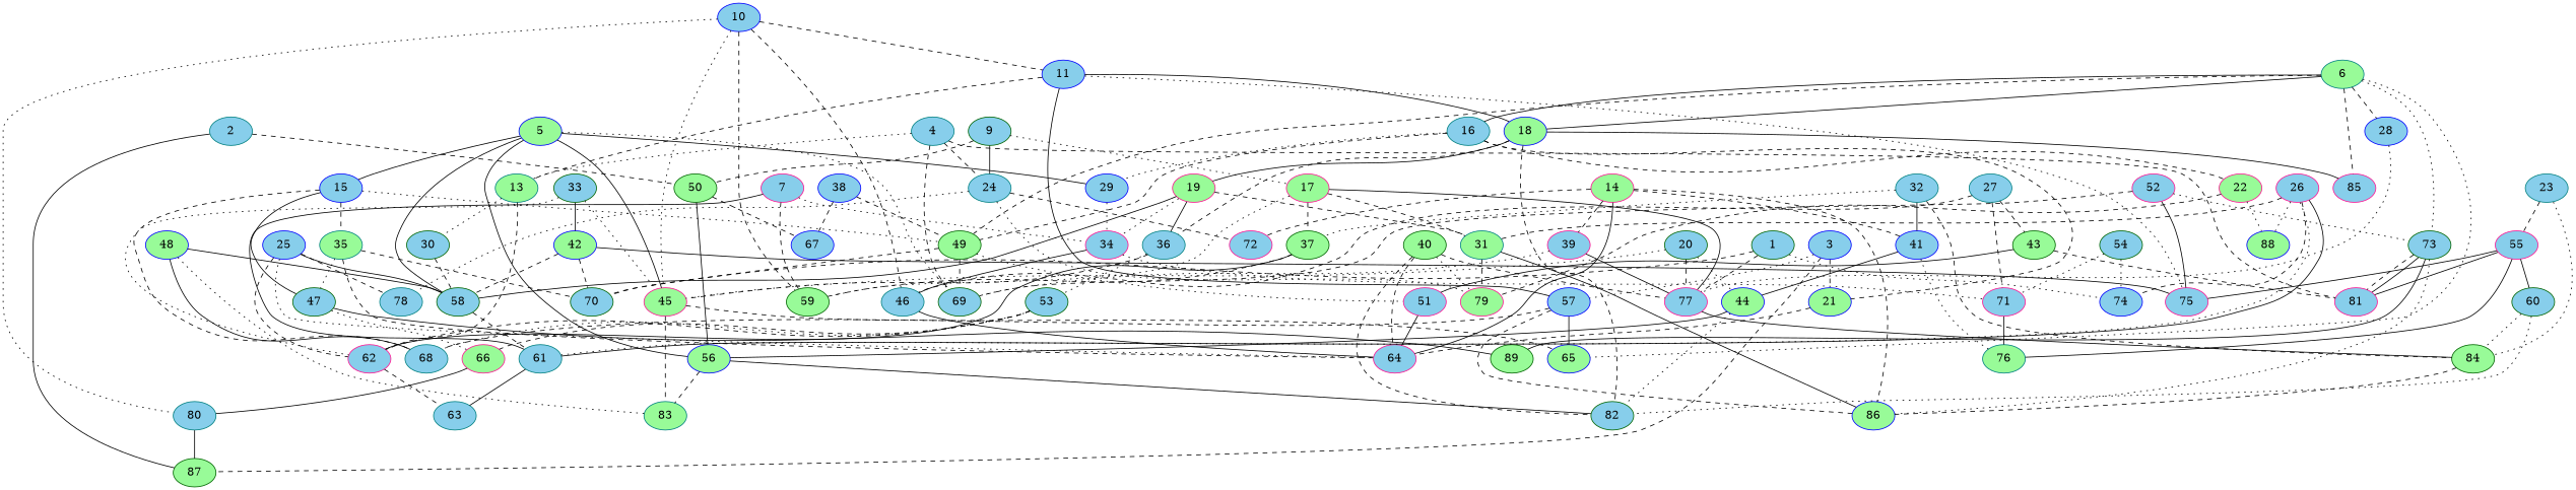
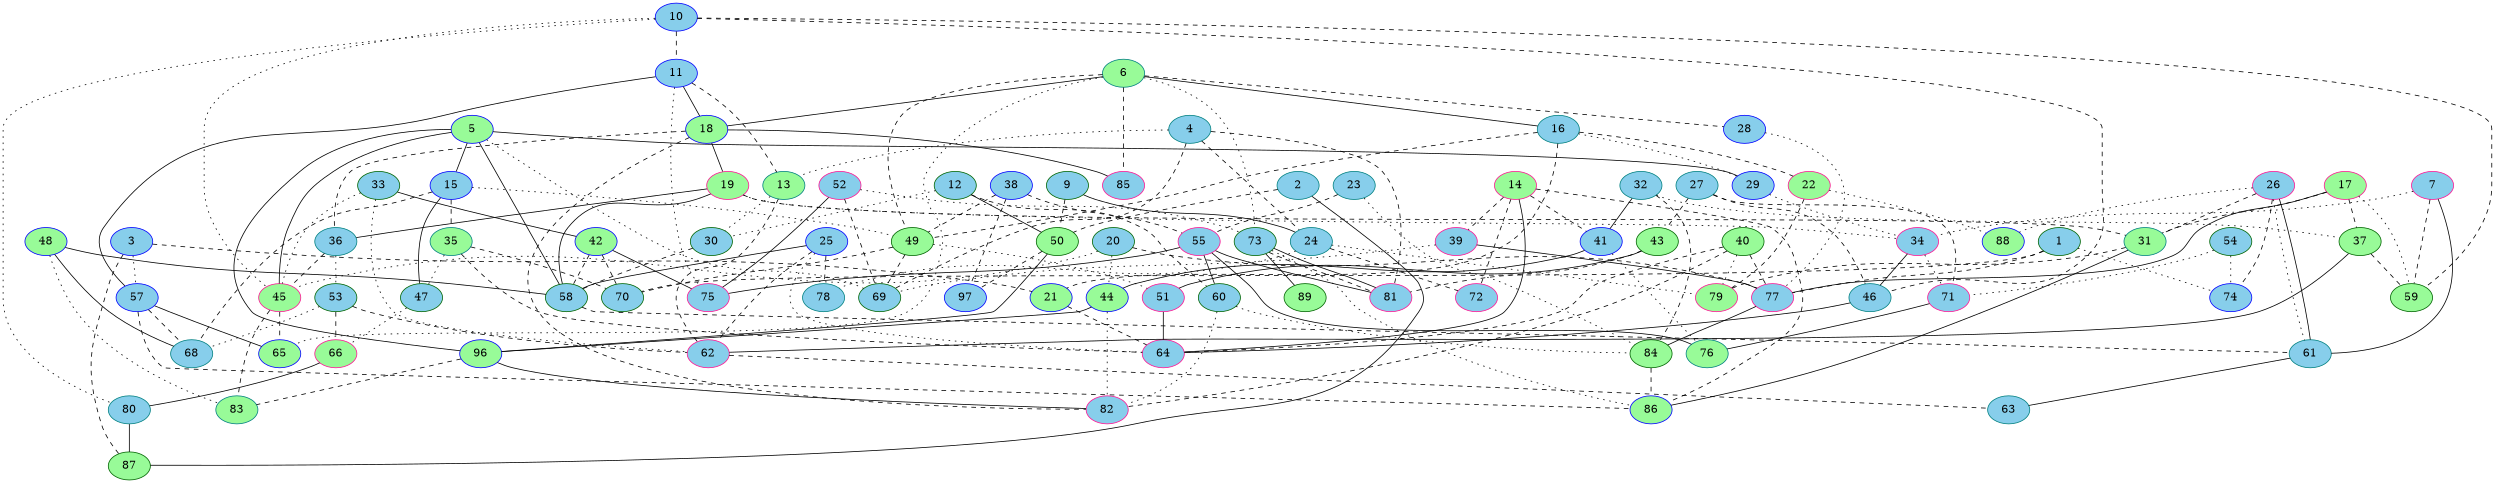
  graph {
    node [color=darkgreen fillcolor=skyblue style=filled]
    edge [style=dashed]
    1
    70
    74 [color=blue]
    77 [color=deeppink]
    84 [fillcolor=palegreen]
    2 [color=teal]
    50 [fillcolor=palegreen]
    87 [fillcolor=palegreen]
-   56 [color=blue fillcolor=palegreen]
-   67 [color=blue]
+   56 [color=blue fillcolor=palegreen label=96]
+   67 [color=blue label=97]
    3 [color=blue]
    21 [color=blue fillcolor=palegreen]
    57 [color=blue]
    64 [color=deeppink]
    65 [color=blue fillcolor=palegreen]
    86 [color=blue fillcolor=palegreen]
    68 [color=teal]
    4 [color=teal]
    13 [color=teal fillcolor=palegreen]
    24 [color=teal]
    69
    81 [color=deeppink]
    30
    62 [color=deeppink]
    72 [color=deeppink]
    79 [color=deeppink fillcolor=palegreen]
    78 [color=teal]
    5 [color=blue fillcolor=palegreen]
    15 [color=blue]
    29 [color=blue]
    45 [color=deeppink fillcolor=palegreen]
    58
    49 [fillcolor=palegreen]
    35 [color=teal fillcolor=palegreen]
    47
    34 [color=deeppink]
    83 [color=teal fillcolor=palegreen]
-   82
+   82 [color=deeppink]
    61 [color=teal]
    6 [color=teal fillcolor=palegreen]
    16 [color=teal]
    18 [color=blue fillcolor=palegreen]
    28 [color=blue]
    73
    85 [color=deeppink]
    22 [color=deeppink fillcolor=palegreen]
    19 [color=deeppink fillcolor=palegreen]
    36 [color=teal]
    51 [color=deeppink]
    89 [fillcolor=palegreen]
    7 [color=deeppink]
    59 [fillcolor=palegreen]
    46 [color=teal]
    71 [color=deeppink]
    63 [color=teal]
    52 [color=deeppink]
    75 [color=deeppink]
    9
    17 [color=deeppink fillcolor=palegreen]
    31 [color=teal fillcolor=palegreen]
    37 [fillcolor=palegreen]
    10 [color=blue]
    11 [color=blue]
    80 [color=teal]
+   12
    60
    14 [color=deeppink fillcolor=palegreen]
    39 [color=deeppink]
    41 [color=blue]
    44 [color=blue fillcolor=palegreen]
    76 [color=teal fillcolor=palegreen]
    66 [color=deeppink fillcolor=palegreen]
    88 [color=blue fillcolor=palegreen]
    53
    20
    23 [color=teal]
    55 [color=deeppink]
    25 [color=blue]
    26 [color=deeppink]
    27 [color=teal]
    43 [fillcolor=palegreen]
    32 [color=teal]
    33
    42 [color=blue fillcolor=palegreen]
    38 [color=blue]
    40 [fillcolor=palegreen]
    48 [color=blue fillcolor=palegreen]
    54
    1 -- 70
    1 -- 74 [style=dotted]
    1 -- 77
    77 -- 84 [style=solid]
    84 -- 86
    2 -- 50
    2 -- 87 [style=solid]
    50 -- 56 [style=solid]
    50 -- 67
    56 -- 83
    56 -- 82 [style=solid]
    3 -- 87
    3 -- 21
    3 -- 57 [style=dotted]
    21 -- 64
    57 -- 65 [style=solid]
    57 -- 86
    57 -- 68
    4 -- 13 [style=dotted]
    4 -- 24
    4 -- 69
    4 -- 81
    13 -- 30 [style=dotted]
    13 -- 62
    24 -- 72
    24 -- 79 [style=dotted]
    24 -- 78 [style=dotted]
    30 -- 58
    62 -- 63
    5 -- 56 [style=solid]
    5 -- 69 [style=dotted]
    5 -- 15 [style=solid]
    5 -- 29 [style=solid]
    5 -- 45 [style=solid]
    5 -- 58 [style=solid]
    15 -- 68
    15 -- 49 [style=dotted]
    15 -- 35
    15 -- 47 [style=solid]
    29 -- 34 [style=dotted]
    45 -- 65
    45 -- 83
    58 -- 61
    49 -- 70
    49 -- 69
    49 -- 51 [style=dotted]
    35 -- 70
    35 -- 64
    35 -- 47 [style=dotted]
-   47 -- 89 [style=solid]
    47 -- 66 [style=dotted]
    34 -- 46 [style=solid]
    34 -- 71 [style=dotted]
    61 -- 63 [style=solid]
    6 -- 65 [style=dotted]
    6 -- 49
    6 -- 16 [style=solid]
    6 -- 18 [style=solid]
    6 -- 28
    6 -- 73 [style=dotted]
    6 -- 85
    16 -- 21
    16 -- 29 [style=dotted]
    16 -- 49
    16 -- 22
    18 -- 82
    18 -- 85 [style=solid]
    18 -- 19 [style=solid]
    18 -- 36
    28 -- 77 [style=dotted]
    73 -- 86 [style=dotted]
    73 -- 81
    73 -- 81 [style=solid]
    73 -- 89 [style=solid]
    22 -- 79
    22 -- 88 [style=dotted]
    19 -- 58 [style=solid]
    19 -- 34 [style=dotted]
    19 -- 36 [style=solid]
    19 -- 31
    36 -- 45
    36 -- 53 [style=dotted]
    51 -- 64 [style=solid]
    7 -- 34 [style=dotted]
    7 -- 61 [style=solid]
    7 -- 59
    46 -- 64 [style=solid]
    71 -- 76 [style=solid]
    52 -- 69
    52 -- 73 [style=dotted]
    52 -- 75 [style=solid]
    9 -- 50
    9 -- 24 [style=solid]
-   9 -- 17 [style=dotted]
    17 -- 77 [style=solid]
    17 -- 59 [style=dotted]
    17 -- 31
    17 -- 37
    31 -- 86 [style=solid]
    31 -- 79
    37 -- 62 [style=solid]
    37 -- 59
    10 -- 45 [style=dotted]
    10 -- 59
    10 -- 46
    10 -- 11
    10 -- 80 [style=dotted]
    11 -- 57 [style=solid]
    11 -- 13
    11 -- 18 [style=solid]
    11 -- 75 [style=dotted]
    80 -- 87 [style=solid]
+   12 -- 50 [style=solid]
+   12 -- 30 [style=dotted]
+   12 -- 60
    60 -- 84 [style=dotted]
    60 -- 82 [style=dotted]
    14 -- 64 [style=solid]
    14 -- 86
    14 -- 72
    14 -- 39
    14 -- 41
    39 -- 77 [style=solid]
    39 -- 69 [style=dotted]
    41 -- 44 [style=solid]
    41 -- 76 [style=dotted]
    44 -- 56 [style=solid]
    44 -- 82 [style=dotted]
    66 -- 80 [style=solid]
    53 -- 68 [style=dotted]
    53 -- 62
    53 -- 66
    20 -- 77
    20 -- 45 [style=dotted]
    20 -- 44 [style=dotted]
    23 -- 84 [style=dotted]
    23 -- 55
    55 -- 81 [style=solid]
    55 -- 75 [style=solid]
    55 -- 60 [style=solid]
    55 -- 76 [style=solid]
    25 -- 64 [style=dotted]
    25 -- 62
    25 -- 78
    25 -- 58 [style=solid]
    26 -- 74
    26 -- 61 [style=dotted]
    26 -- 61 [style=solid]
    26 -- 31
    26 -- 88 [style=dotted]
    27 -- 46
    27 -- 71
    27 -- 43
    43 -- 81
    43 -- 51 [style=solid]
    32 -- 84
    32 -- 37 [style=dotted]
    32 -- 41 [style=solid]
    33 -- 62 [style=dotted]
    33 -- 45 [style=dotted]
    33 -- 42 [style=solid]
    42 -- 70
    42 -- 58
    42 -- 75 [style=solid]
    38 -- 67
    38 -- 49
+   38 -- 55
    40 -- 77
    40 -- 64
    40 -- 79 [style=dotted]
    40 -- 82
    48 -- 68 [style=solid]
    48 -- 58 [style=solid]
    48 -- 83 [style=dotted]
    54 -- 74 [style=dotted]
    54 -- 71 [style=dotted]
  }
